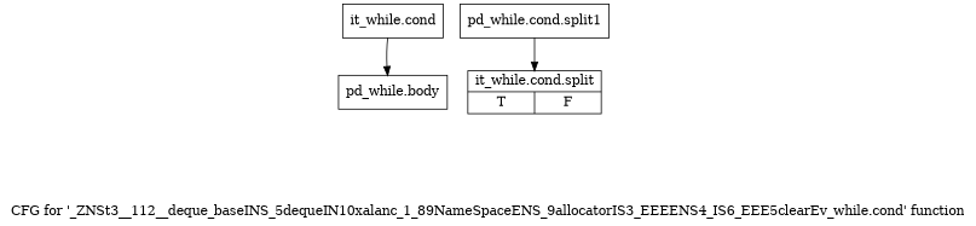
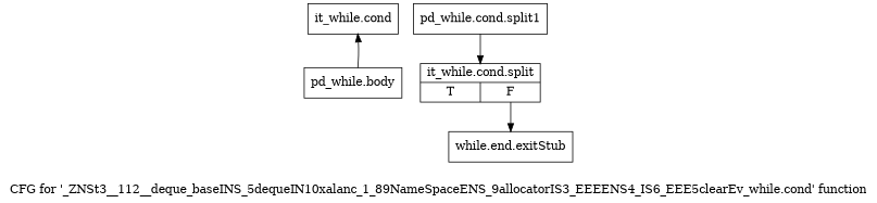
  digraph {
    label="CFG for '_ZNSt3__112__deque_baseINS_5dequeIN10xalanc_1_89NameSpaceENS_9allocatorIS3_EEEENS4_IS6_EEE5clearEv_while.cond' function"
    node [shape=record]
    n1 [label="{it_while.cond}"]
    n2 [label="{pd_while.cond.split1}"]
    n3 [label="{it_while.cond.split|{<s0>T|<s1>F}}"]
+   n4 [label="{while.end.exitStub}"]
    n5 [label="{pd_while.body}"]
    n2 -> n3
-   n1 -> n5
+   n3 -> n4 [tailport=s1]
+   n5 -> n1
  }
